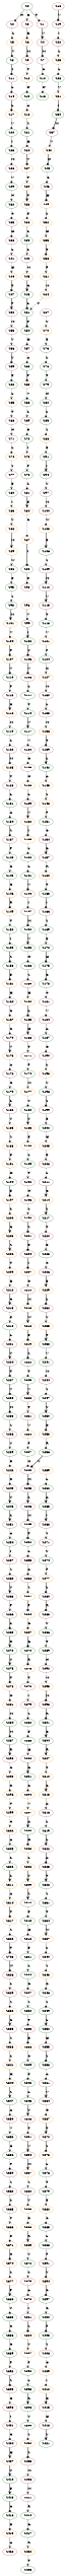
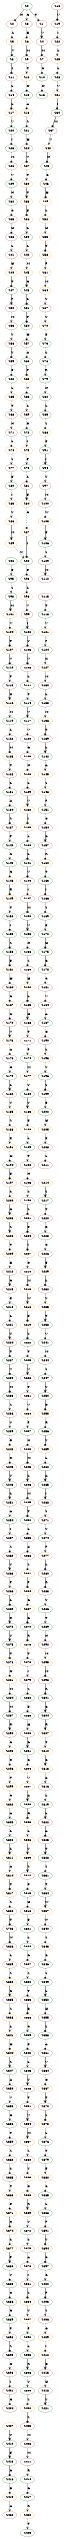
  strict digraph {
    node [color=darkgreen]
    edge [arrowhead=dot style=bold]
    S1 [color=brown]
    S0
    S2 [color=brown]
    S3 [color=brown]
    S4 [color=brown]
    S5 [color=darkorange]
    S6 [color=darkorange]
    S7 [color=brown]
    S8
    S9 [color=brown]
    S10
    S11 [color=brown]
    S12 [color=darkorange]
    S13
    S14 [color=brown]
    S15
    S17 [color=darkorange]
    S18 [color=darkorange]
    S16 [color=brown]
    S19 [color=brown]
    S20
    S21
    S22 [color=brown]
    S23
    S24 [color=brown]
    S25 [color=darkorange]
    S26 [color=brown]
    S27 [color=darkorange]
    S28
    S29
    S30 [color=darkorange]
    S31 [color=darkorange]
    S32
    S33 [color=darkorange]
    S34
    S35 [color=brown]
    S36 [color=darkorange]
    S37 [color=brown]
    S38 [color=brown]
    S39
    S40 [color=darkorange]
    S41 [color=brown]
    S42 [color=brown]
    S43
    S44 [color=darkorange]
    S45 [color=darkorange]
    S46 [color=brown]
    S47
    S48
    S49 [color=darkorange]
    S50 [color=brown]
    S51
    S52 [color=darkorange]
    S53 [color=brown]
    S54
    S55 [color=darkorange]
    S56 [color=brown]
    S57 [color=brown]
    S58 [color=darkorange]
    S59 [color=brown]
    S60
    S61 [color=darkorange]
    S62
    S63 [color=darkorange]
    S64 [color=darkorange]
    S65 [color=darkorange]
    S66
    S67 [color=brown]
    S68 [color=brown]
    S69 [color=brown]
    S70 [color=darkorange]
    S71 [color=brown]
    S72
    S73
    S74 [color=darkorange]
    S75 [color=darkorange]
    S76
    S77 [color=brown]
    S78
    S79
    S80
    S81 [color=brown]
    S82
    S83 [color=darkorange]
    S84 [color=darkorange]
    S85
    S86 [color=darkorange]
    S87 [color=darkorange]
    S88 [color=darkorange]
    S89 [color=darkorange]
    S90
    S91
    S92
    S93 [color=brown]
    S94
    S95
    S96 [color=darkorange]
    S97 [color=brown]
    S98
    S99 [color=brown]
    S100 [color=brown]
    S101 [color=darkorange]
    S102
    S103 [color=darkorange]
    S104 [color=darkorange]
    S105 [color=brown]
    S106
    S107 [color=darkorange]
    S108 [color=brown]
    S109 [color=brown]
    S110
    S111
    S112 [color=brown]
    S113 [color=brown]
    S114
    S115 [color=brown]
    S116 [color=darkorange]
    S117
    S118
    S119
    S120 [color=brown]
    S121 [color=darkorange]
    S122 [color=brown]
    S123 [color=brown]
    S124
    S125 [color=darkorange]
    S126 [color=darkorange]
    S127 [color=darkorange]
    S128 [color=brown]
    S129 [color=brown]
    S130 [color=brown]
    S131
    S132 [color=darkorange]
    S133 [color=brown]
    S134
    S135 [color=darkorange]
    S136 [color=darkorange]
    S137 [color=brown]
    S138
    S139 [color=brown]
    S140
    S141
    S142
    S143
    S144 [color=brown]
    S145 [color=darkorange]
    S146 [color=darkorange]
    S147 [color=brown]
    S148 [color=darkorange]
    S149 [color=darkorange]
    S150
    S151
    S152
    S153
    S154 [color=brown]
    S155
    S156
    S157 [color=brown]
    S158
    S159 [color=brown]
    S160 [color=darkorange]
    S161 [color=darkorange]
    S162 [color=darkorange]
    S163
    S164 [color=brown]
    S165 [color=brown]
    S166 [color=brown]
    S167 [color=darkorange]
    S168 [color=brown]
    S169
    S170 [color=brown]
    S171 [color=brown]
    S172
    S173 [color=darkorange]
    S174
    S175
    S176 [color=brown]
    S177 [color=darkorange]
    S178
    S179
    S180
    S181 [color=brown]
    S182 [color=brown]
    S183 [color=darkorange]
    S184 [color=brown]
    S185 [color=darkorange]
    S186 [color=darkorange]
    S187
    S188 [color=darkorange]
    S189
    S190 [color=brown]
    S191 [color=darkorange]
    S192 [color=brown]
    S193 [color=darkorange]
    S194
    S195 [color=brown]
    S196
    S197 [color=darkorange]
    S198 [color=brown]
    S199 [color=brown]
    S200 [color=darkorange]
    S201 [color=brown]
    S202
    S203 [color=darkorange]
    S204 [color=brown]
    S205 [color=darkorange]
    S206 [color=darkorange]
    S207 [color=darkorange]
    S208 [color=brown]
    S209 [color=darkorange]
    S210 [color=brown]
    S211 [color=brown]
    S212 [color=brown]
    S213 [color=darkorange]
    S214 [color=darkorange]
    S215 [color=brown]
    S216 [color=darkorange]
    S217
    S218
    S219 [color=darkorange]
    S220 [color=brown]
    S221 [color=brown]
    S222
    S223
    S224 [color=brown]
    S225
    S226 [color=brown]
    S227
    S228 [color=brown]
    S229 [color=darkorange]
    S230
    S231 [color=brown]
    S232 [color=brown]
    S233
    S234 [color=darkorange]
    S235 [color=darkorange]
    S236 [color=brown]
    S237
    S238
    S239
    S240 [color=brown]
    S241
    S242 [color=darkorange]
    S243 [color=brown]
    S244 [color=brown]
    S245 [color=brown]
    S246 [color=brown]
    S247
    S248
    S249 [color=brown]
    S250
    S251 [color=brown]
    S252
    S253 [color=darkorange]
    S254
    S255 [color=brown]
    S256
    S257 [color=brown]
    S258 [color=brown]
    S259 [color=darkorange]
    S260 [color=brown]
    S261 [color=darkorange]
    S262
    S263 [color=brown]
    S264 [color=darkorange]
    S265
    S266 [color=brown]
    S267 [color=darkorange]
    S268 [color=brown]
    S269
    S270
    S271 [color=brown]
    S272
    S273 [color=darkorange]
    S274
    S275
    S276 [color=brown]
    S277 [color=darkorange]
    S278 [color=darkorange]
    S279 [color=brown]
    S280 [color=brown]
    S281 [color=darkorange]
    S282
    S283 [color=brown]
    S284
    S285
    S286
    S287
    S288 [color=brown]
    S289
    S290 [color=brown]
    S291
    S292 [color=brown]
    S293 [color=darkorange]
    S294 [color=darkorange]
    S295 [color=darkorange]
    S296 [color=darkorange]
    S297 [color=darkorange]
    S298 [color=brown]
    S299 [color=darkorange]
    S300
    S301
    S302 [color=darkorange]
    S303 [color=darkorange]
    S304
    S305
    S306 [color=darkorange]
    S307 [color=darkorange]
    S308
    S309 [color=darkorange]
    S310 [color=darkorange]
    S311 [color=darkorange]
    S312 [color=brown]
    S313 [color=darkorange]
    S314 [color=darkorange]
    S315
    S316 [color=brown]
    S317 [color=darkorange]
    S318 [color=brown]
    S319
    S320 [color=brown]
    S321
    S322 [color=brown]
    n324 [color=brown label=S723]
    S324
    S325 [color=brown]
    S326 [color=brown]
    S327 [color=brown]
    S328
    S329 [color=brown]
    S330
    S331
    S332 [color=darkorange]
    S333 [color=brown]
    S334
    S335 [color=brown]
    S336 [color=darkorange]
    S337 [color=darkorange]
    S338 [color=darkorange]
    S339
    S340 [color=brown]
    S341 [color=darkorange]
    S342
    S343 [color=darkorange]
    S344 [color=darkorange]
    S345
    S346
    S347
    S348 [color=brown]
    S349
    S350 [color=brown]
    S351 [color=brown]
    S352
    S353
    S354 [color=brown]
    S355 [color=brown]
    S356
    S357 [color=darkorange]
    S358
    S359 [color=brown]
    S360 [color=brown]
    S361 [color=brown]
    S362 [color=brown]
    S363 [color=darkorange]
    S364 [color=brown]
    S365 [color=brown]
    S366 [color=darkorange]
    S367 [color=darkorange]
    S368 [color=darkorange]
    S369 [color=darkorange]
    S370 [color=brown]
    S371 [color=darkorange]
    S372
    S373 [color=darkorange]
    S374 [color=darkorange]
    S375 [color=brown]
    S376
    S377 [color=darkorange]
    S378 [color=brown]
    S379
    S380
    S381 [color=brown]
    S382 [color=darkorange]
    S383
    S384 [color=darkorange]
    S385
    S386
    n388 [color=darkorange label=S687]
    S388
    S389
    S390
    S391 [color=brown]
    S392 [color=brown]
    S393
    S394 [color=darkorange]
    S395 [color=brown]
    S396
    S397
    S398 [color=brown]
    S399
    S400
    S401 [color=brown]
    S402 [color=darkorange]
    S403
    S404 [color=brown]
    S405 [color=brown]
    S406 [color=brown]
    S407 [color=darkorange]
    S408 [color=brown]
    S409 [color=darkorange]
    S410
    S411 [color=brown]
    S412 [color=darkorange]
    S413
    S414
    S415 [color=brown]
    S416
    S417
    S418 [color=brown]
    S419 [color=darkorange]
    S420 [color=darkorange]
    S421
    S422 [color=brown]
    S423
    S1 -> S4 [arrowhead=vee label=V]
    S0 -> S1 [label=T style=solid]
    S0 -> S2 [label=N style=solid]
    S0 -> S3 [arrowhead=vee label=G style=dashed]
    S2 -> S5 [label=L style=dashed]
    S3 -> S6 [label=E style=solid]
    S4 -> S7 [label=M]
    S5 -> S8 [label=V]
    S6 -> S9 [label=M]
    S7 -> S10 [label=G style=solid]
    S8 -> S11 [label=I]
    S9 -> S12 [arrowhead=vee label=T style=dashed]
    S10 -> S13 [label=N style=dashed]
    S11 -> S14 [label=L style=solid]
    S12 -> S15 [label=N style=dashed]
    S14 -> S17 [label=L]
    S15 -> S18 [label=A style=dashed]
    S17 -> S20 [label=V style=solid]
    S18 -> S21 [label=S style=solid]
    S16 -> S19 [label=V]
    S19 -> S22 [label=I style=dashed]
    S20 -> S23 [label=I style=solid]
    S21 -> S24 [label=H style=solid]
    S22 -> S25 [arrowhead=vee label=L style=dashed]
    S23 -> S26 [label=M style=dashed]
    S24 -> S27 [label=V]
    S25 -> S28 [label=L style=dashed]
    S26 -> S29 [label=V style=dashed]
    S27 -> S30 [arrowhead=vee label=T style=dashed]
    S28 -> S31 [arrowhead=vee label=V style=solid]
    S29 -> S32 [arrowhead=vee label=N style=dashed]
    S30 -> S33 [arrowhead=vee label=T]
    S31 -> S34 [label=I]
    S32 -> S35 [label=C style=dashed]
-   S33 -> S36 [label=F style=dashed]
+   S33 -> S36 [label=F]
    S34 -> S37 [label=M]
    S35 -> S38 [label=H style=solid]
    S36 -> S39 [arrowhead=vee label=L style=solid]
    S37 -> S40 [arrowhead=vee label=V style=solid]
    S38 -> S41 [arrowhead=vee label=L style=dashed]
    S39 -> S42 [arrowhead=vee label=L style=solid]
    S40 -> S43 [label=N]
    S41 -> S44 [arrowhead=vee label=H style=dashed]
    S42 -> S45 [arrowhead=vee label=M style=dashed]
    S43 -> S46 [label=C style=dashed]
    S44 -> S47 [label=T]
    S45 -> S48 [arrowhead=vee label=G]
    S46 -> S49 [label=H]
    S47 -> S50 [arrowhead=vee label=P]
    S48 -> S51 [label=L]
    S49 -> S52 [label=L style=solid]
    S50 -> S53 [arrowhead=vee label=M style=dashed]
    S51 -> S54 [label=P]
    S52 -> S55 [arrowhead=vee label=H style=solid]
    S53 -> S56 [arrowhead=vee label=Y style=dashed]
    S54 -> S57 [label=H style=dashed]
    S55 -> S58 [label=T]
    S56 -> S59 [label=Y]
    S57 -> S60 [label=A style=dashed]
    S58 -> S61 [arrowhead=vee label=P style=solid]
    S59 -> S62 [label=F style=solid]
    S60 -> S63 [label=P]
    S61 -> S64 [arrowhead=vee label=M style=solid]
    S62 -> S65 [arrowhead=vee label=L style=dashed]
    S63 -> S66 [label=V style=dashed]
-   S64 -> S51 [arrowhead=vee label=Y style=dashed]
+   S64 -> S67 [arrowhead=vee label=Y style=dashed]
    S65 -> S68 [arrowhead=vee label=T style=dashed]
    S66 -> S69 [arrowhead=vee label=L style=dashed]
    S67 -> S70 [arrowhead=vee label=Y style=dashed]
    S68 -> S71 [arrowhead=vee label=N style=dashed]
    S69 -> S72 [label=D style=dashed]
    S70 -> S73 [arrowhead=vee label=F style=dashed]
    S71 -> S74 [label=L style=dashed]
    S72 -> S75 [arrowhead=vee label=I style=solid]
    S73 -> S76 [label=L style=dashed]
    S74 -> S77 [arrowhead=vee label=S style=dashed]
    S75 -> S78 [arrowhead=vee label=P style=dashed]
-   S76 -> S79 [arrowhead=vee label=T style=solid]
+   S76 -> S79 [arrowhead=vee label=R style=solid]
    S77 -> S80 [arrowhead=vee label=F style=solid]
    S78 -> S81 [label=L style=dashed]
    S79 -> S82 [arrowhead=vee label=N style=dashed]
    S80 -> S83 [arrowhead=vee label=I style=dashed]
    S81 -> S84 [arrowhead=vee label=F]
    S82 -> S85 [label=L style=solid]
    S83 -> S86 [arrowhead=vee label=Y style=dashed]
    S84 -> S87 [label=G style=dashed]
    S85 -> S88 [label=S style=dashed]
    S86 -> S89 [arrowhead=vee label=M]
    S87 -> S90 [label=I]
    S88 -> S91 [arrowhead=vee label=F style=dashed]
-   S89 -> S92 [arrowhead=vee label=W style=dashed]
+   S89 -> S90 [arrowhead=vee label=W style=dashed]
    S90 -> S93 [label=F style=solid]
    S91 -> S94 [arrowhead=vee label=I]
    S92 -> S95 [arrowhead=vee label=F style=solid]
+   S93 -> S96 [label=L style=solid]
    S94 -> S97 [arrowhead=vee label=Y style=dashed]
    S95 -> S98 [arrowhead=vee label=S style=dashed]
    S96 -> S99 [label=V style=solid]
    S97 -> S100 [arrowhead=vee label=M style=solid]
    S98 -> S101 [arrowhead=vee label=M]
    S99 -> S102 [arrowhead=vee label=I]
    S100 -> S103 [label=W style=dashed]
    S101 -> S104 [label=V style=solid]
    S102 -> S105 [label=Y]
    S103 -> S106 [arrowhead=vee label=F]
    S104 -> S107 [label=T]
    S105 -> S108 [label=V]
    S106 -> S109 [arrowhead=vee label=S style=dashed]
    S107 -> S110 [label=V]
    S108 -> S111 [label=L style=solid]
    S109 -> S112 [arrowhead=vee label=M]
    S110 -> S113 [arrowhead=vee label=P style=solid]
    S111 -> S114 [arrowhead=vee label=T style=dashed]
-   S112 -> S115 [arrowhead=vee label=V]
    S113 -> S116 [arrowhead=vee label=K]
    S114 -> S117 [arrowhead=vee label=V]
    S115 -> S118 [label=T style=solid]
    S116 -> S119 [arrowhead=vee label=M style=dashed]
    S117 -> S120 [label=V style=dashed]
    S118 -> S121 [arrowhead=vee label=V style=dashed]
    S119 -> S122 [label=L style=dashed]
    S120 -> S123 [label=G style=dashed]
    S121 -> S124 [arrowhead=vee label=P style=solid]
    S122 -> S125 [label=M]
    S123 -> S126 [label=N style=dashed]
    S124 -> S127 [arrowhead=vee label=K style=solid]
    S125 -> S128 [arrowhead=vee label=T style=solid]
    S126 -> S129 [label=L style=solid]
    S127 -> S130 [arrowhead=vee label=M style=solid]
    S128 -> S131 [label=L style=solid]
    S129 -> S132 [arrowhead=vee label=V]
    S130 -> S133 [arrowhead=vee label=L style=solid]
    S131 -> S134 [label=A style=dashed]
    S132 -> S135 [label=I]
    S133 -> S136 [arrowhead=vee label=M style=dashed]
    S134 -> S137 [label=S]
    S135 -> S138 [label=L style=dashed]
    S136 -> S139 [label=T]
    S137 -> S140 [arrowhead=vee label=P style=solid]
-   S138 -> S141 [label=L style=dashed]
+   S138 -> S141 [label=L]
    S139 -> S142 [arrowhead=vee label=L]
    S140 -> S143 [arrowhead=vee label=G style=dashed]
    S141 -> S144 [label=V]
    S142 -> S145 [arrowhead=vee label=A style=solid]
    S143 -> S146 [label=G style=solid]
    S144 -> S147 [label=I style=solid]
    S145 -> S148 [arrowhead=vee label=S style=solid]
    S146 -> S149 [label=R]
    S147 -> S150 [label=M]
    S148 -> S151 [arrowhead=vee label=P style=solid]
    S149 -> S152 [arrowhead=vee label=T style=dashed]
    S150 -> S153 [arrowhead=vee label=V]
    S151 -> S154 [label=G style=dashed]
    S152 -> S155 [label=I style=solid]
    S153 -> S156 [label=N style=dashed]
    S154 -> S157 [arrowhead=vee label=G]
    S155 -> S158 [label=S]
    S156 -> S159 [label=S style=solid]
    S157 -> S160 [label=R style=solid]
    S158 -> S161 [label=F]
    S159 -> S162 [arrowhead=vee label=H style=solid]
    S160 -> S163 [label=T style=solid]
    S161 -> S164 [label=H style=solid]
    S162 -> S165 [label=L]
    S163 -> S166 [label=I]
    S164 -> S167 [label=G style=solid]
    S165 -> S168 [arrowhead=vee label=H]
    S166 -> S169 [label=S style=solid]
    S167 -> S170 [label=C style=solid]
    S168 -> S171 [arrowhead=vee label=T style=solid]
    S169 -> S172 [arrowhead=vee label=F style=solid]
    S170 -> S173 [arrowhead=vee label=V]
    S171 -> S174 [arrowhead=vee label=P style=dashed]
    S172 -> S175 [label=H]
    S173 -> S176 [label=A style=dashed]
    S174 -> S177 [arrowhead=vee label=M style=solid]
    S175 -> S178 [label=G]
    S176 -> S179 [arrowhead=vee label=Q style=dashed]
    S177 -> S180 [label=Y style=dashed]
    S178 -> S181 [arrowhead=vee label=C style=dashed]
    S179 -> S182 [arrowhead=vee label=L]
    S180 -> S183 [arrowhead=vee label=Y]
    S181 -> S184 [label=V style=dashed]
    S182 -> S185 [arrowhead=vee label=Y style=solid]
    S183 -> S186 [label=F style=solid]
    S184 -> S187 [arrowhead=vee label=A style=solid]
    S185 -> S188 [label=S style=solid]
    S186 -> S189 [arrowhead=vee label=L style=dashed]
    S187 -> S190 [label=Q style=dashed]
    S188 -> S191 [arrowhead=vee label=F style=solid]
    S189 -> S192 [arrowhead=vee label=T style=dashed]
    S190 -> S193 [arrowhead=vee label=L style=solid]
    S191 -> S194 [label=H style=dashed]
    S192 -> S195 [label=N style=dashed]
    S193 -> S196 [arrowhead=vee label=Y style=dashed]
    S194 -> S197 [label=F]
    S195 -> S198 [arrowhead=vee label=L style=dashed]
    S196 -> S199 [label=S]
    S197 -> S200 [label=L style=solid]
    S198 -> S201 [label=S]
    S199 -> S202 [arrowhead=vee label=F style=solid]
    S200 -> S203 [arrowhead=vee label=G]
    S201 -> S204 [label=F]
    S202 -> S205 [arrowhead=vee label=H style=dashed]
    S203 -> S206 [arrowhead=vee label=S]
    S204 -> S207 [label=I]
    S205 -> S208 [arrowhead=vee label=F style=solid]
    S206 -> S209 [label=T style=solid]
    S207 -> S210 [arrowhead=vee label=D style=dashed]
    S208 -> S211 [label=L style=dashed]
    S209 -> S212 [arrowhead=vee label=E style=dashed]
    S210 -> S213 [label=M]
-   S211 -> S214 [arrowhead=vee label=G]
    S212 -> S215 [arrowhead=vee label=C]
    S213 -> S216 [arrowhead=vee label=W]
    S214 -> S217 [arrowhead=vee label=S]
    S215 -> S218 [arrowhead=vee label=F style=dashed]
    S216 -> S219 [label=F]
    S217 -> S220 [label=T style=solid]
    S218 -> S221 [label=L style=solid]
    S219 -> S222 [label=S]
    S220 -> S223 [arrowhead=vee label=E style=solid]
    S221 -> S224 [arrowhead=vee label=Y]
    S222 -> S225 [label=T style=dashed]
    S223 -> S226 [arrowhead=vee label=C style=dashed]
    S224 -> S227 [label=T]
    S225 -> S228 [arrowhead=vee label=V]
    S226 -> S229 [arrowhead=vee label=F]
    S227 -> S230 [label=V]
    S228 -> S231 [arrowhead=vee label=T style=solid]
    S229 -> S232 [label=L]
    S230 -> S233 [label=M]
    S231 -> S234 [label=V style=solid]
    S232 -> S235 [arrowhead=vee label=Y style=solid]
    S233 -> S236 [arrowhead=vee label=S style=solid]
    S234 -> S237 [arrowhead=vee label=P style=dashed]
    S235 -> S238 [arrowhead=vee label=T]
    S236 -> S239 [arrowhead=vee label=Y style=solid]
    S237 -> S240 [label=K style=dashed]
    S238 -> S241 [label=V style=solid]
    S239 -> S242 [label=D style=dashed]
    S240 -> S243 [label=M]
    S241 -> S244 [label=M style=dashed]
    S242 -> S245 [label=R style=solid]
    S243 -> S246 [arrowhead=vee label=L]
    S244 -> S247 [label=S style=dashed]
    S245 -> S248 [arrowhead=vee label=Y]
    S246 -> S249 [label=M]
    S247 -> S250 [arrowhead=vee label=Y]
    S248 -> S251 [arrowhead=vee label=L]
    S249 -> S252 [label=T]
    S250 -> S253 [label=D]
    S251 -> S254 [arrowhead=vee label=A style=dashed]
    S252 -> S255 [label=L style=dashed]
    S253 -> S256 [label=R style=solid]
    S254 -> S257 [arrowhead=vee label=I style=solid]
    S255 -> S258 [label=A style=solid]
-   S256 -> S240 [label=Y]
+   S256 -> S259 [label=Y]
    S257 -> S260 [label=S style=dashed]
    S258 -> S261 [label=S style=solid]
    S259 -> S262 [label=L style=dashed]
    S260 -> S263 [arrowhead=vee label=Y]
    S261 -> S264 [label=P]
    S262 -> S265 [arrowhead=vee label=A]
    S263 -> S266 [arrowhead=vee label=P style=solid]
    S264 -> S267 [label=G style=solid]
    S265 -> S268 [arrowhead=vee label=I]
    S266 -> S269 [label=L]
    S267 -> S270 [label=G]
    S268 -> S271 [arrowhead=vee label=S style=dashed]
    S269 -> S272 [arrowhead=vee label=R]
    S270 -> S273 [label=R]
    S271 -> S274 [arrowhead=vee label=Y style=dashed]
    S272 -> S275 [arrowhead=vee label=Y]
    S273 -> S276 [label=T style=solid]
    S274 -> S277 [arrowhead=vee label=P style=solid]
    S275 -> S278 [label=T]
    S276 -> S279 [arrowhead=vee label=I style=dashed]
    S277 -> S280 [label=L]
    S278 -> S281 [label=N style=solid]
    S279 -> S282 [label=S style=solid]
    S280 -> S283 [label=R]
    S281 -> S284 [label=M style=solid]
    S282 -> S285 [label=F style=dashed]
    S283 -> S286 [arrowhead=vee label=Y style=dashed]
    S284 -> S287 [label=M]
    S285 -> S288 [arrowhead=vee label=H style=solid]
    S286 -> S289 [arrowhead=vee label=T style=solid]
    S287 -> S290 [arrowhead=vee label=R]
    S288 -> S291 [arrowhead=vee label=G]
    S289 -> S292 [label=N style=solid]
    S290 -> S293 [arrowhead=vee label=G style=dashed]
    S291 -> S294 [label=C style=solid]
    S292 -> S295 [arrowhead=vee label=M style=dashed]
    S293 -> S296 [label=R style=solid]
    S294 -> S297 [arrowhead=vee label=V style=dashed]
    S295 -> S298 [label=M]
    S296 -> S299 [arrowhead=vee label=T style=dashed]
    S297 -> S300 [arrowhead=vee label=A]
    S298 -> S301 [label=R]
    S299 -> S302 [arrowhead=vee label=C style=dashed]
    S300 -> S303 [label=Q]
    S301 -> S304 [arrowhead=vee label=G]
    S302 -> S305 [arrowhead=vee label=A style=solid]
    S303 -> S306 [arrowhead=vee label=L style=dashed]
    S304 -> S307 [arrowhead=vee label=R]
    S305 -> S308 [arrowhead=vee label=L style=dashed]
    S306 -> S309 [arrowhead=vee label=Y]
    S307 -> S310 [arrowhead=vee label=T style=solid]
    S308 -> S311 [arrowhead=vee label=L]
    S309 -> S312 [arrowhead=vee label=S]
    S310 -> S313 [arrowhead=vee label=C]
    S311 -> S314 [arrowhead=vee label=A style=solid]
    S312 -> S315 [label=F style=dashed]
    S313 -> S316 [arrowhead=vee label=A style=solid]
    S314 -> S317 [label=T]
    S315 -> S318 [label=H style=solid]
    S316 -> S319 [arrowhead=vee label=L style=dashed]
    S317 -> S320 [label=S style=dashed]
    S318 -> S321 [arrowhead=vee label=F style=solid]
    S319 -> S322 [arrowhead=vee label=L]
    S320 -> n324 [label=T]
    S321 -> S324 [arrowhead=vee label=L style=dashed]
    S322 -> S325 [label=A]
    n324 -> S326 [label=W]
    S324 -> S327 [label=G style=solid]
    S325 -> S328 [arrowhead=vee label=T]
    S326 -> S329 [arrowhead=vee label=L style=dashed]
    S327 -> S330 [arrowhead=vee label=S style=dashed]
    S328 -> S331 [label=S style=dashed]
    S329 -> S332 [label=S style=solid]
    S330 -> S333 [label=T style=solid]
    S331 -> S334 [arrowhead=vee label=T style=solid]
    S332 -> S335 [arrowhead=vee label=G]
    S333 -> S336 [label=E]
    S334 -> S337 [arrowhead=vee label=W]
    S335 -> S338 [label=S style=solid]
    S336 -> S339 [arrowhead=vee label=C style=solid]
-   S337 -> S340 [label=L style=solid]
+   S337 -> S340 [label=W style=solid]
    S338 -> S341 [arrowhead=vee label=L style=solid]
    S339 -> S342 [label=F style=dashed]
    S340 -> S343 [label=S style=dashed]
    S341 -> S344 [label=H style=solid]
    S342 -> S345 [arrowhead=vee label=L style=solid]
    S343 -> S346 [label=G style=solid]
    S344 -> S347 [arrowhead=vee label=S]
    S345 -> S348 [arrowhead=vee label=Y]
    S346 -> S349 [label=S style=dashed]
    S347 -> S350 [label=A style=solid]
    S348 -> S351 [label=T style=solid]
    S349 -> S352 [arrowhead=vee label=L]
    S350 -> S353 [arrowhead=vee label=V style=dashed]
    S351 -> S354 [arrowhead=vee label=V]
    S352 -> S355 [label=H style=solid]
    S353 -> S356 [arrowhead=vee label=Q style=solid]
    S354 -> S357 [arrowhead=vee label=M]
    S355 -> S358 [label=S]
    S356 -> S359 [label=T style=dashed]
    S357 -> S360 [arrowhead=vee label=S style=dashed]
    S358 -> S361 [label=A style=dashed]
    S359 -> S362 [label=S style=dashed]
    S360 -> S363 [label=Y style=solid]
    S361 -> S364 [arrowhead=vee label=V]
    S362 -> S365 [label=L style=solid]
    S363 -> S366 [label=D style=dashed]
    S364 -> S367 [label=Q style=dashed]
    S365 -> S368 [arrowhead=vee label=T style=dashed]
    S366 -> S369 [arrowhead=vee label=R]
    S367 -> S370 [arrowhead=vee label=T]
    S368 -> S371 [label=F style=dashed]
    S369 -> S372 [arrowhead=vee label=Y style=dashed]
    S370 -> S373 [label=S]
    S371 -> S374 [label=C]
    S372 -> S375 [arrowhead=vee label=L style=dashed]
    S373 -> S376 [arrowhead=vee label=L style=solid]
    S374 -> S377 [label=L style=solid]
    S375 -> S378 [label=A style=solid]
    S376 -> S379 [label=T style=dashed]
    S377 -> S380 [arrowhead=vee label=P]
    S378 -> S381 [arrowhead=vee label=I style=solid]
    S379 -> S382 [arrowhead=vee label=F style=solid]
    S380 -> S383 [label=Y style=dashed]
    S381 -> S384 [label=S]
    S382 -> S385 [label=C style=dashed]
    S383 -> S386 [label=C style=solid]
    S384 -> n388 [arrowhead=vee label=Y style=solid]
    S385 -> S388 [arrowhead=vee label=L style=dashed]
    S386 -> S389 [label=G style=solid]
    n388 -> S390 [arrowhead=vee label=P style=dashed]
    S388 -> S391 [label=P style=solid]
    S389 -> S392 [arrowhead=vee label=P style=solid]
    S390 -> S393 [arrowhead=vee label=L style=dashed]
    S391 -> S394 [label=Y]
    S392 -> S395 [label=S]
    S393 -> S396 [arrowhead=vee label=R]
    S394 -> S397 [label=C]
    S395 -> S398 [arrowhead=vee label=Q style=dashed]
    S396 -> S399 [arrowhead=vee label=Y style=dashed]
    S397 -> S400 [arrowhead=vee label=G style=dashed]
    S398 -> S401 [label=I style=solid]
    S399 -> S402 [label=S style=solid]
    S400 -> S403 [label=P]
    S401 -> S404 [label=Q style=solid]
    S402 -> S405 [label=S]
    S403 -> S406 [arrowhead=vee label=S style=solid]
-   S404 -> S407 [arrowhead=vee label=H]
    S405 -> S408 [arrowhead=vee label=M style=dashed]
    S406 -> S409 [arrowhead=vee label=Q style=dashed]
    S407 -> S410 [arrowhead=vee label=Y]
    S408 -> S411 [arrowhead=vee label=M style=solid]
    S409 -> S412 [label=I style=dashed]
    S410 -> S413 [arrowhead=vee label=F]
    S411 -> S414 [arrowhead=vee label=R style=dashed]
    S412 -> S415 [arrowhead=vee label=Q]
    S413 -> S416 [label=C]
    S414 -> S417 [label=G style=solid]
    S415 -> S418 [arrowhead=vee label=H style=dashed]
    S416 -> S419 [label=D style=solid]
    S417 -> S420 [arrowhead=vee label=R style=dashed]
    S418 -> S421 [arrowhead=vee label=Y]
    S419 -> S422 [arrowhead=vee label=A style=solid]
    S420 -> S423 [arrowhead=vee label=T style=dashed]
  }
